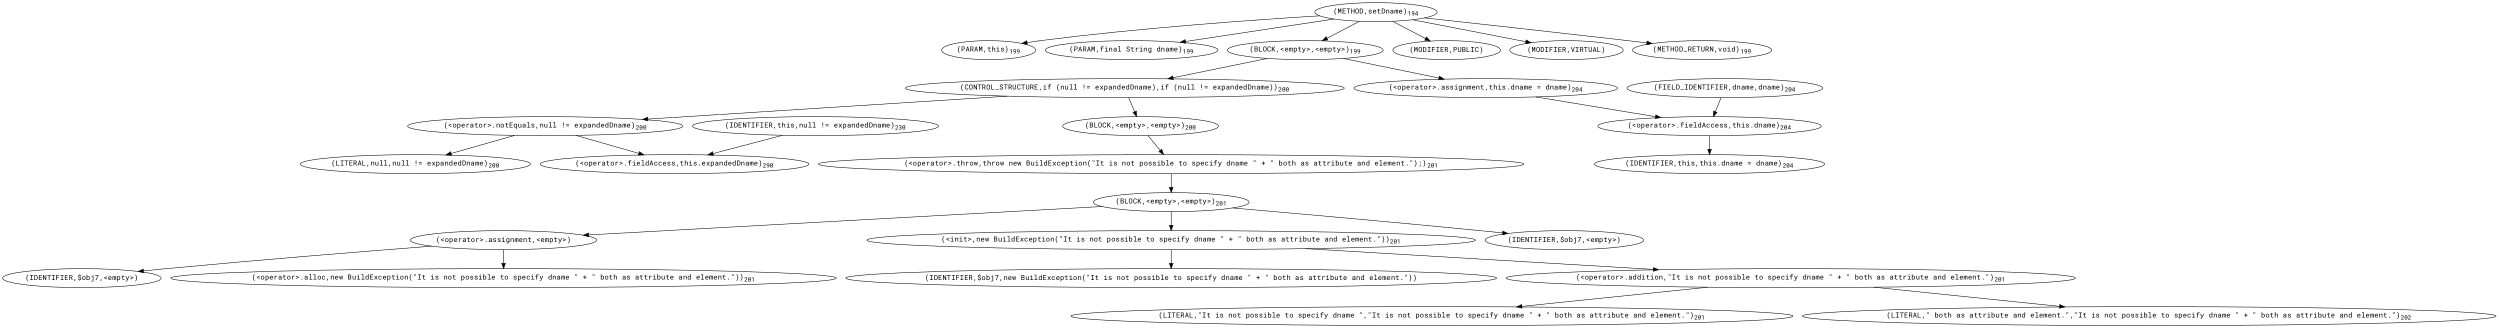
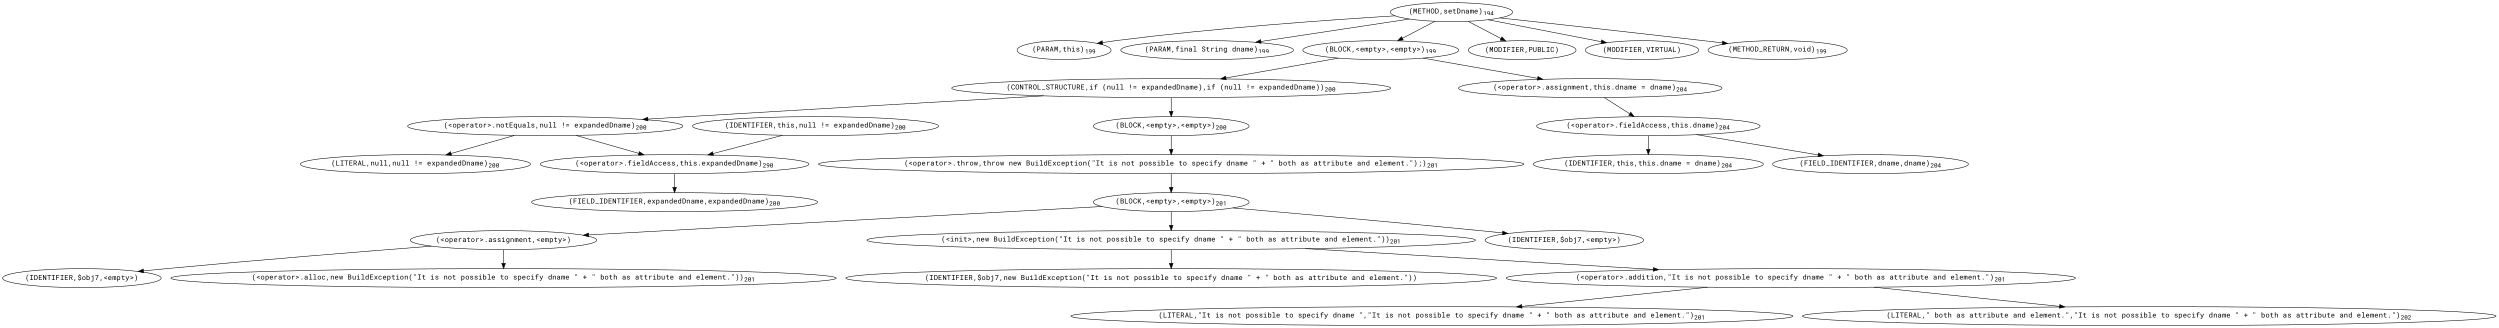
  digraph {
    fontname="Roboto Mono"
    node [fontname="Roboto Mono"]
    edge [fontname="Roboto Mono"]
    n1 [label=<(METHOD,setDname)<SUB>194</SUB>>]
    n2 [label=<(PARAM,this)<SUB>199</SUB>>]
    n3 [label=<(PARAM,final String dname)<SUB>199</SUB>>]
    n4 [label=<(BLOCK,&lt;empty&gt;,&lt;empty&gt;)<SUB>199</SUB>>]
    n5 [label=<(MODIFIER,PUBLIC)>]
    n6 [label=<(MODIFIER,VIRTUAL)>]
    n7 [label=<(METHOD_RETURN,void)<SUB>199</SUB>>]
    n8 [label=<(CONTROL_STRUCTURE,if (null != expandedDname),if (null != expandedDname))<SUB>200</SUB>>]
    n9 [label=<(&lt;operator&gt;.assignment,this.dname = dname)<SUB>204</SUB>>]
    n10 [label=<(&lt;operator&gt;.notEquals,null != expandedDname)<SUB>200</SUB>>]
    n11 [label=<(BLOCK,&lt;empty&gt;,&lt;empty&gt;)<SUB>200</SUB>>]
    n12 [label=<(&lt;operator&gt;.fieldAccess,this.dname)<SUB>204</SUB>>]
    n13 [label=<(LITERAL,null,null != expandedDname)<SUB>200</SUB>>]
    n14 [label=<(&lt;operator&gt;.fieldAccess,this.expandedDname)<SUB>290</SUB>>]
    n15 [label=<(&lt;operator&gt;.throw,throw new BuildException(&quot;It is not possible to specify dname &quot; + &quot; both as attribute and element.&quot;);)<SUB>201</SUB>>]
-   n17 [label=<(IDENTIFIER,this,null != expandedDname)<SUB>230</SUB>>]
+   n16 [label=<(FIELD_IDENTIFIER,expandedDname,expandedDname)<SUB>200</SUB>>]
+   n17 [label=<(IDENTIFIER,this,null != expandedDname)<SUB>200</SUB>>]
    n18 [label=<(BLOCK,&lt;empty&gt;,&lt;empty&gt;)<SUB>201</SUB>>]
    n19 [label=<(&lt;operator&gt;.assignment,&lt;empty&gt;)>]
    n20 [label=<(&lt;init&gt;,new BuildException(&quot;It is not possible to specify dname &quot; + &quot; both as attribute and element.&quot;))<SUB>201</SUB>>]
    n21 [label=<(IDENTIFIER,$obj7,&lt;empty&gt;)>]
    n22 [label=<(IDENTIFIER,$obj7,&lt;empty&gt;)>]
    n23 [label=<(&lt;operator&gt;.alloc,new BuildException(&quot;It is not possible to specify dname &quot; + &quot; both as attribute and element.&quot;))<SUB>201</SUB>>]
    n24 [label=<(IDENTIFIER,$obj7,new BuildException(&quot;It is not possible to specify dname &quot; + &quot; both as attribute and element.&quot;))>]
    n25 [label=<(&lt;operator&gt;.addition,&quot;It is not possible to specify dname &quot; + &quot; both as attribute and element.&quot;)<SUB>201</SUB>>]
    n26 [label=<(LITERAL,&quot;It is not possible to specify dname &quot;,&quot;It is not possible to specify dname &quot; + &quot; both as attribute and element.&quot;)<SUB>201</SUB>>]
    n27 [label=<(LITERAL,&quot; both as attribute and element.&quot;,&quot;It is not possible to specify dname &quot; + &quot; both as attribute and element.&quot;)<SUB>202</SUB>>]
    n28 [label=<(IDENTIFIER,this,this.dname = dname)<SUB>204</SUB>>]
    n29 [label=<(FIELD_IDENTIFIER,dname,dname)<SUB>204</SUB>>]
    n1 -> n2
    n1 -> n3
    n1 -> n4
    n1 -> n5
    n1 -> n6
    n1 -> n7
    n4 -> n8
    n4 -> n9
    n8 -> n10
    n8 -> n11
    n9 -> n12
    n10 -> n13
    n10 -> n14
    n11 -> n15
    n12 -> n28
-   n29 -> n12
+   n12 -> n29
+   n14 -> n16
    n15 -> n18
    n17 -> n14
    n18 -> n19
    n18 -> n20
    n18 -> n21
    n19 -> n22
    n19 -> n23
    n20 -> n24
    n20 -> n25
    n25 -> n26
    n25 -> n27
  }
